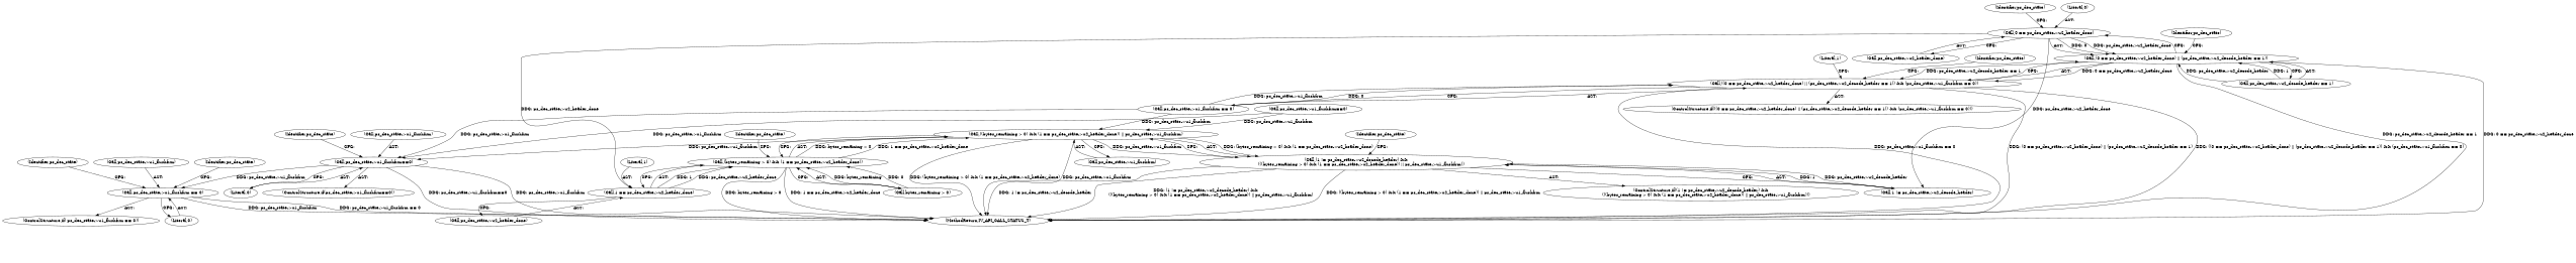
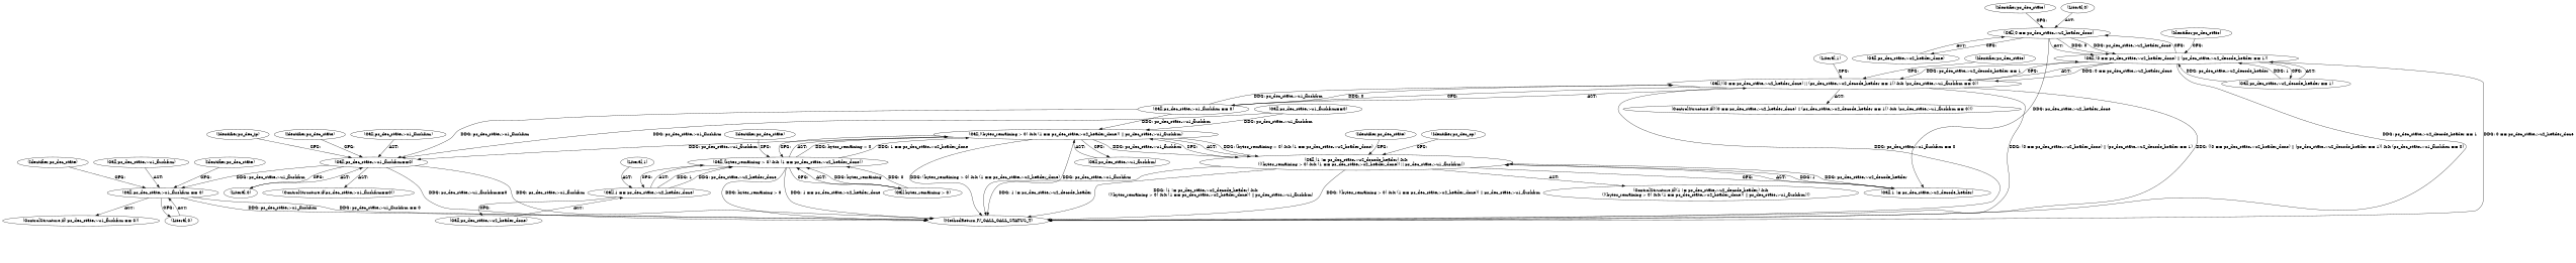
  digraph {
    n1 [label="(Call,0 == ps_dec_state->u2_header_done)"]
    n2 [label="(Call,(0 == ps_dec_state->u2_header_done) || (ps_dec_state->u2_decode_header == 1))"]
    n3 [label="(Call,1 == ps_dec_state->u2_header_done)"]
    n4 [label="(Call,ps_dec_state->u2_header_done)"]
    n5 [label="(Call,1 != ps_dec_state->u2_decode_header)"]
-   n6 [label="(MethodReturn,IV_API_CALL_STATUS_T)"]
+   n6 [label="(MethodReturn,IV_CALL_CALL_STATUS_T)"]
    n7 [label="(Call,((0 == ps_dec_state->u2_header_done) || (ps_dec_state->u2_decode_header == 1)) && (ps_dec_state->u1_flushfrm == 0))"]
    n8 [label="(Call,ps_dec_state->u2_decode_header == 1)"]
    n9 [label="(Call,(bytes_remaining > 0) && (1 == ps_dec_state->u2_header_done))"]
    n10 [label="(Call,ps_dec_state->u2_header_done)"]
    n11 [label="(Call,ps_dec_state->u1_flushfrm == 0)"]
    n12 [label="(ControlStructure,if(((0 == ps_dec_state->u2_header_done) || (ps_dec_state->u2_decode_header == 1)) && (ps_dec_state->u1_flushfrm == 0)))"]
    n13 [label="(Call,((bytes_remaining > 0) && (1 == ps_dec_state->u2_header_done)) || ps_dec_state->u1_flushfrm)"]
    n14 [label="(Call,ps_dec_state->u1_flushfrm==0)"]
    n15 [label="(Call,bytes_remaining > 0)"]
    n16 [label="(Call,(1 != ps_dec_state->u2_decode_header) &&\n        (((bytes_remaining > 0) && (1 == ps_dec_state->u2_header_done)) || ps_dec_state->u1_flushfrm))"]
    n17 [label="(Call,ps_dec_state->u1_flushfrm)"]
    n18 [label="(ControlStructure,if((1 != ps_dec_state->u2_decode_header) &&\n        (((bytes_remaining > 0) && (1 == ps_dec_state->u2_header_done)) || ps_dec_state->u1_flushfrm)))"]
    n19 [label="(Call,ps_dec_state->u1_flushfrm == 0)"]
    n20 [label="(Literal,0)"]
    n21 [label="(ControlStructure,if(ps_dec_state->u1_flushfrm==0))"]
    n22 [label="(Literal,0)"]
    n23 [label="(ControlStructure,if( ps_dec_state->u1_flushfrm == 0))"]
    n24 [label="(Literal,1)"]
    n25 [label="(Call,ps_dec_state->u1_flushfrm)"]
    n26 [label="(Call,ps_dec_state->u1_flushfrm)"]
    n27 [label="(Identifier,ps_dec_state)"]
    n28 [label="(Identifier,ps_dec_state)"]
    n29 [label="(Identifier,ps_dec_state)"]
+   n30 [label="(Identifier,ps_dec_op)"]
    n31 [label="(Literal,1)"]
    n32 [label="(Identifier,ps_dec_state)"]
    n33 [label="(Call,ps_dec_state->u1_flushfrm==0)"]
    n34 [label="(Literal,0)"]
    n35 [label="(Identifier,ps_dec_state)"]
    n36 [label="(Identifier,ps_dec_state)"]
+   n37 [label="(Identifier,ps_dec_ip)"]
    n38 [label="(Identifier,ps_dec_state)"]
    n39 [label="(Identifier,ps_dec_state)"]
    n1 -> n2 [label="AST: "]
    n1 -> n2 [label="DDG: 0"]
    n1 -> n2 [label="DDG: ps_dec_state->u2_header_done"]
-   n1 -> n3 [label="DDG: ps_dec_state->u2_header_done"]
    n1 -> n4 [label="CFG: "]
    n1 -> n5 [label="DDG: ps_dec_state->u2_header_done"]
    n2 -> n1 [label="CFG: "]
    n2 -> n6 [label="DDG: 0 == ps_dec_state->u2_header_done"]
    n2 -> n6 [label="DDG: ps_dec_state->u2_decode_header == 1"]
    n2 -> n7 [label="AST: "]
    n2 -> n7 [label="DDG: 0 == ps_dec_state->u2_header_done"]
    n2 -> n7 [label="DDG: ps_dec_state->u2_decode_header == 1"]
    n2 -> n8 [label="CFG: "]
    n3 -> n9 [label="AST: "]
    n3 -> n9 [label="DDG: 1"]
    n3 -> n9 [label="DDG: ps_dec_state->u2_header_done"]
    n3 -> n10 [label="CFG: "]
    n4 -> n1 [label="AST: "]
    n5 -> n16 [label="AST: "]
    n5 -> n16 [label="DDG: 1"]
    n5 -> n16 [label="DDG: ps_dec_state->u2_decode_header"]
    n7 -> n2 [label="CFG: "]
    n7 -> n6 [label="DDG: ((0 == ps_dec_state->u2_header_done) || (ps_dec_state->u2_decode_header == 1)) && (ps_dec_state->u1_flushfrm == 0)"]
    n7 -> n6 [label="DDG: ps_dec_state->u1_flushfrm == 0"]
    n7 -> n6 [label="DDG: (0 == ps_dec_state->u2_header_done) || (ps_dec_state->u2_decode_header == 1)"]
    n7 -> n11 [label="CFG: "]
    n7 -> n12 [label="AST: "]
    n8 -> n2 [label="AST: "]
    n8 -> n2 [label="DDG: ps_dec_state->u2_decode_header"]
    n8 -> n2 [label="DDG: 1"]
    n9 -> n3 [label="CFG: "]
    n9 -> n6 [label="DDG: bytes_remaining > 0"]
    n9 -> n6 [label="DDG: 1 == ps_dec_state->u2_header_done"]
    n9 -> n13 [label="AST: "]
    n9 -> n13 [label="DDG: bytes_remaining > 0"]
    n9 -> n13 [label="DDG: 1 == ps_dec_state->u2_header_done"]
    n9 -> n15 [label="CFG: "]
    n10 -> n3 [label="AST: "]
    n11 -> n7 [label="AST: "]
    n11 -> n7 [label="DDG: ps_dec_state->u1_flushfrm"]
    n11 -> n7 [label="DDG: 0"]
    n11 -> n13 [label="DDG: ps_dec_state->u1_flushfrm"]
    n11 -> n14 [label="DDG: ps_dec_state->u1_flushfrm"]
    n13 -> n6 [label="DDG: (bytes_remaining > 0) && (1 == ps_dec_state->u2_header_done)"]
    n13 -> n6 [label="DDG: ps_dec_state->u1_flushfrm"]
    n13 -> n9 [label="CFG: "]
    n13 -> n14 [label="DDG: ps_dec_state->u1_flushfrm"]
    n13 -> n16 [label="AST: "]
    n13 -> n16 [label="DDG: (bytes_remaining > 0) && (1 == ps_dec_state->u2_header_done)"]
    n13 -> n16 [label="DDG: ps_dec_state->u1_flushfrm"]
    n13 -> n17 [label="CFG: "]
    n14 -> n6 [label="DDG: ps_dec_state->u1_flushfrm==0"]
    n14 -> n6 [label="DDG: ps_dec_state->u1_flushfrm"]
    n14 -> n19 [label="DDG: ps_dec_state->u1_flushfrm"]
    n14 -> n20 [label="CFG: "]
    n14 -> n21 [label="AST: "]
    n15 -> n9 [label="AST: "]
    n15 -> n9 [label="DDG: bytes_remaining"]
    n15 -> n9 [label="DDG: 0"]
    n16 -> n5 [label="CFG: "]
    n16 -> n6 [label="DDG: ((bytes_remaining > 0) && (1 == ps_dec_state->u2_header_done)) || ps_dec_state->u1_flushfrm"]
    n16 -> n6 [label="DDG: 1 != ps_dec_state->u2_decode_header"]
    n16 -> n6 [label="DDG: (1 != ps_dec_state->u2_decode_header) &&\n        (((bytes_remaining > 0) && (1 == ps_dec_state->u2_header_done)) || ps_dec_state->u1_flushfrm)"]
    n16 -> n13 [label="CFG: "]
    n16 -> n18 [label="AST: "]
    n17 -> n13 [label="AST: "]
    n19 -> n6 [label="DDG: ps_dec_state->u1_flushfrm"]
    n19 -> n6 [label="DDG: ps_dec_state->u1_flushfrm == 0"]
    n19 -> n22 [label="CFG: "]
    n19 -> n23 [label="AST: "]
    n20 -> n14 [label="AST: "]
    n22 -> n19 [label="AST: "]
    n24 -> n7 [label="CFG: "]
    n25 -> n14 [label="AST: "]
    n26 -> n19 [label="AST: "]
    n27 -> n1 [label="CFG: "]
    n28 -> n9 [label="CFG: "]
    n29 -> n16 [label="CFG: "]
+   n30 -> n16 [label="CFG: "]
    n31 -> n3 [label="AST: "]
    n32 -> n19 [label="CFG: "]
    n33 -> n13 [label="DDG: ps_dec_state->u1_flushfrm"]
    n33 -> n14 [label="DDG: ps_dec_state->u1_flushfrm"]
    n34 -> n1 [label="AST: "]
    n35 -> n19 [label="CFG: "]
    n36 -> n2 [label="CFG: "]
+   n37 -> n14 [label="CFG: "]
    n38 -> n7 [label="CFG: "]
    n39 -> n14 [label="CFG: "]
  }
